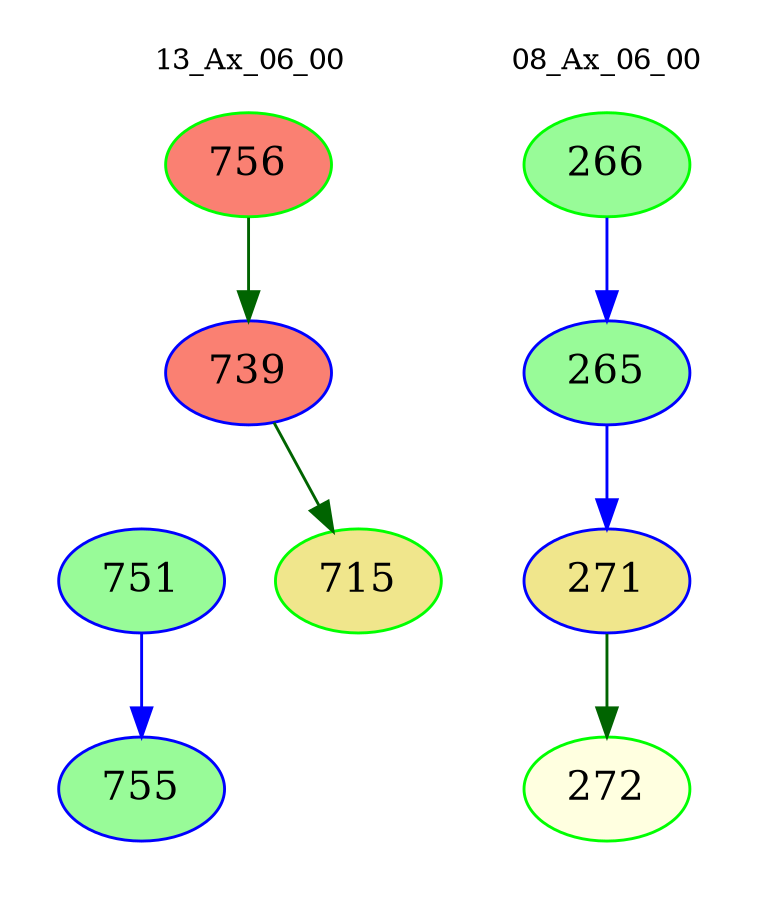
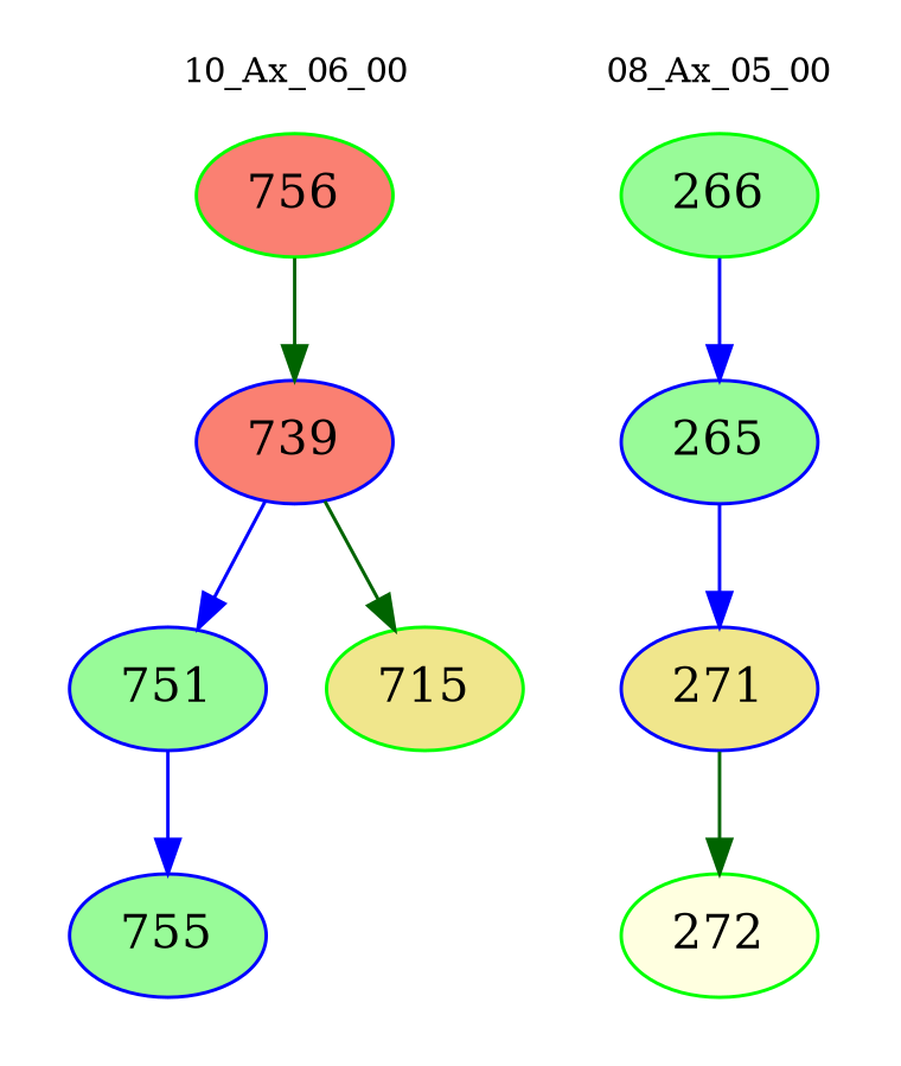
  digraph {
    node [color=blue fillcolor=palegreen style=filled]
    edge [color=blue]
    n1 [color=green fillcolor=salmon label=756]
    n2 [fillcolor=salmon label=739]
    n3 [label=751]
    n4 [color=green fillcolor=khaki label=715]
    n5 [label=755]
    n6 [color=green label=266]
    n7 [label=265]
    n8 [fillcolor=khaki label=271]
    n9 [color=green fillcolor=lightyellow label=272]
    subgraph cluster_1 {
      color=white
      fontsize=10
-     label="13_Ax_06_00"
+     label="10_Ax_06_00"
      n1
      n2
      n3
      n4
      n5
    }
    subgraph cluster_2 {
      color=white
      fontsize=10
-     label="08_Ax_06_00"
+     label="08_Ax_05_00"
      n6
      n7
      n8
      n9
    }
    n1 -> n2 [color=darkgreen]
+   n2 -> n3
    n2 -> n4 [color=darkgreen]
    n3 -> n5
    n6 -> n7
    n7 -> n8
    n8 -> n9 [color=darkgreen]
  }
